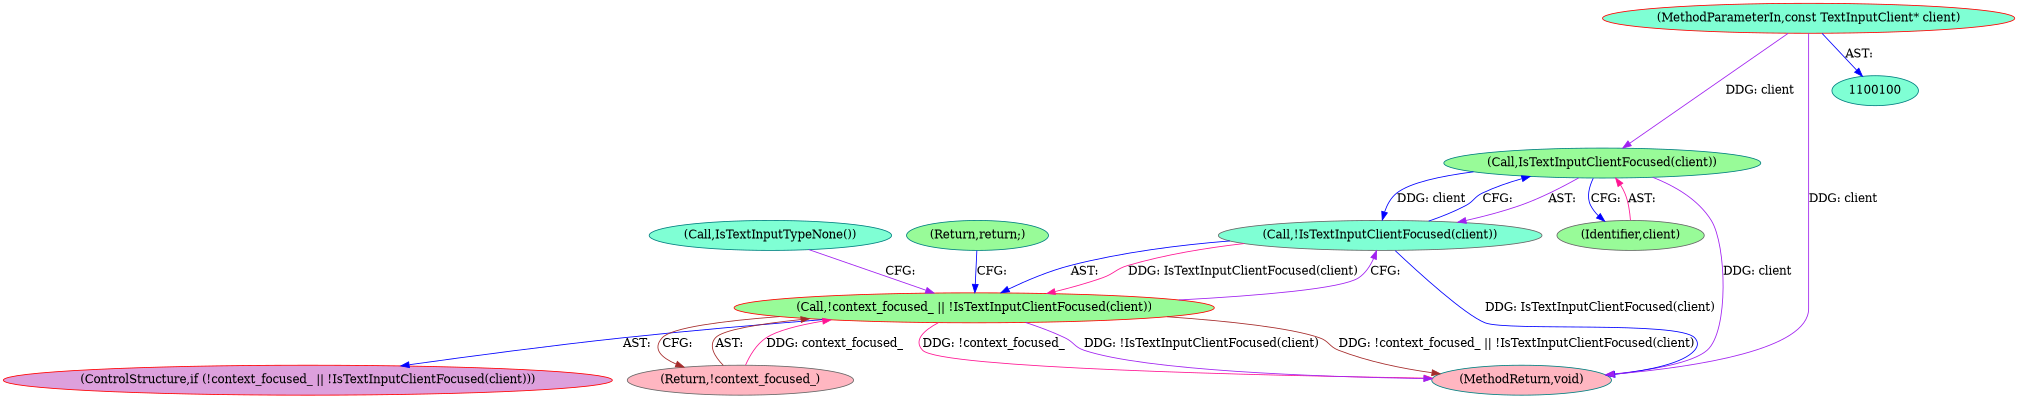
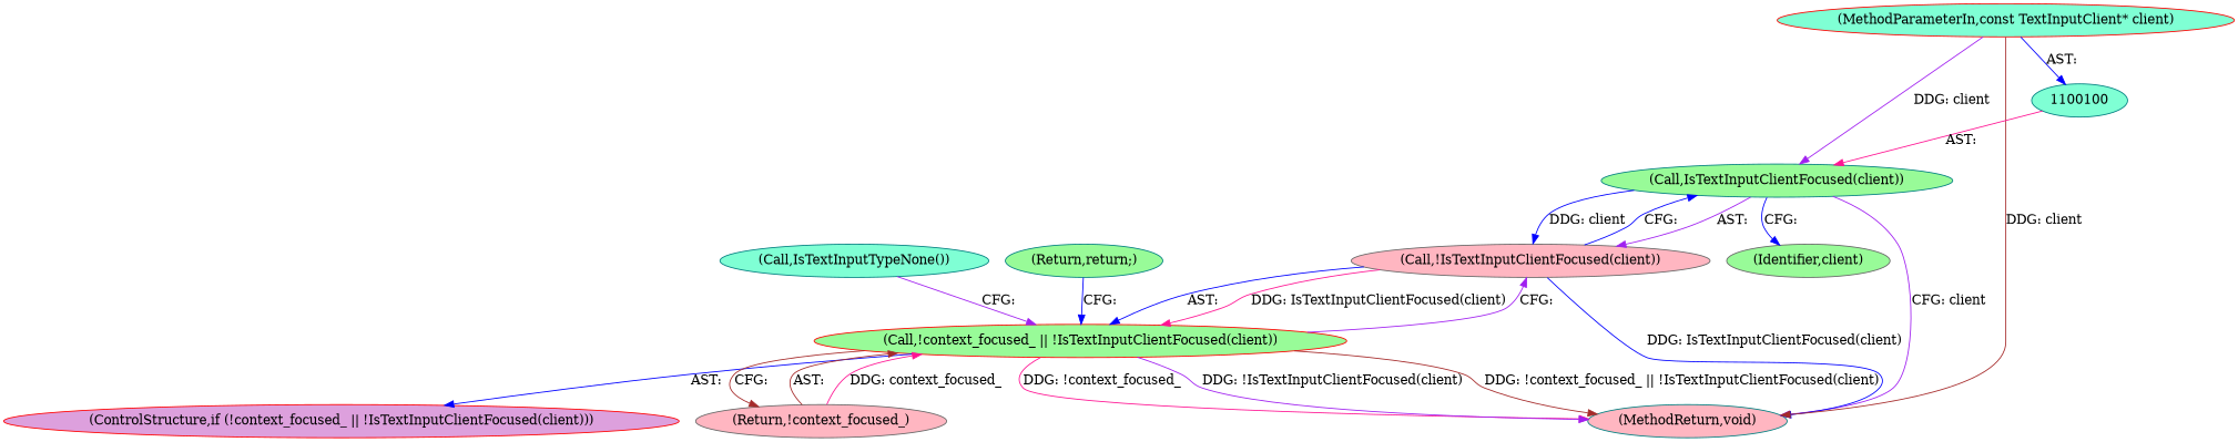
  digraph {
    node [color=teal fillcolor=palegreen style=filled]
    edge [color=blue]
    n1 [label="(Call,IsTextInputClientFocused(client))"]
-   n2 [color=gray40 fillcolor=aquamarine label="(Call,!IsTextInputClientFocused(client))"]
+   n2 [color=gray40 fillcolor=lightpink label="(Call,!IsTextInputClientFocused(client))"]
    n3 [color=gray40 label="(Identifier,client)"]
    n4 [fillcolor=lightpink label="(MethodReturn,void)"]
    n5 [color=red label="(Call,!context_focused_ || !IsTextInputClientFocused(client))"]
    n6 [color=red fillcolor=aquamarine label="(MethodParameterIn,const TextInputClient* client)"]
    n7 [fillcolor=aquamarine label=1100100]
    n8 [color=red fillcolor=plum label="(ControlStructure,if (!context_focused_ || !IsTextInputClientFocused(client)))"]
    n9 [color=gray40 fillcolor=lightpink label="(Return,!context_focused_)"]
    n10 [fillcolor=aquamarine label="(Call,IsTextInputTypeNone())"]
    n11 [label="(Return,return;)"]
    n1 -> n2 [color=purple label="AST: "]
    n1 -> n2 [label="DDG: client"]
    n1 -> n3 [label="CFG: "]
-   n1 -> n4 [color=purple label="DDG: client"]
+   n1 -> n4 [color=purple label="CFG: client"]
    n2 -> n1 [label="CFG: "]
    n2 -> n4 [label="DDG: IsTextInputClientFocused(client)"]
    n2 -> n5 [label="AST: "]
    n2 -> n5 [color=deeppink label="DDG: IsTextInputClientFocused(client)"]
-   n3 -> n1 [color=deeppink label="AST: "]
+   n7 -> n1 [color=deeppink label="AST: "]
    n5 -> n2 [color=purple label="CFG: "]
    n5 -> n4 [color=deeppink label="DDG: !context_focused_"]
    n5 -> n4 [color=purple label="DDG: !IsTextInputClientFocused(client)"]
    n5 -> n4 [color=brown label="DDG: !context_focused_ || !IsTextInputClientFocused(client)"]
    n5 -> n8 [label="AST: "]
    n5 -> n9 [color=brown label="CFG: "]
    n6 -> n1 [color=purple label="DDG: client"]
-   n6 -> n4 [color=purple label="DDG: client"]
+   n6 -> n4 [color=brown label="DDG: client"]
    n6 -> n7 [label="AST: "]
    n9 -> n5 [color=brown label="AST: "]
    n9 -> n5 [color=deeppink label="DDG: context_focused_"]
    n10 -> n5 [color=purple label="CFG: "]
    n11 -> n5 [label="CFG: "]
  }
